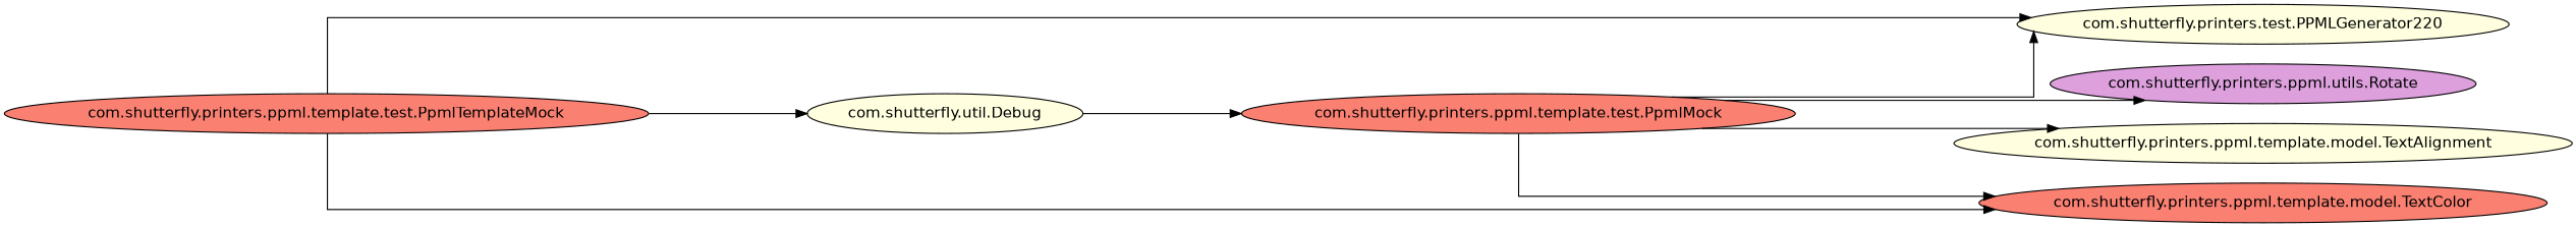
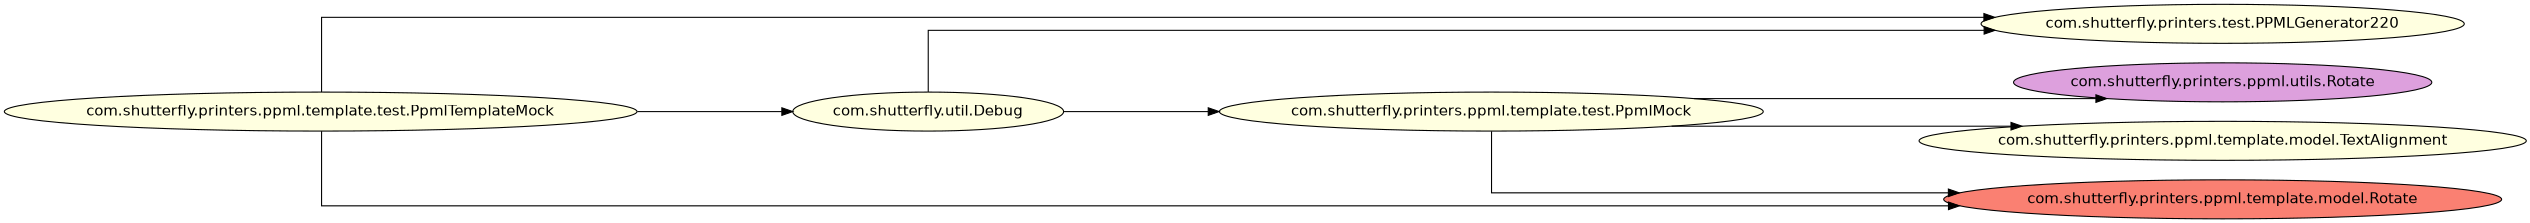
  digraph {
    concentrate=true
    fontname="DejaVu Sans"
    rankdir=LR
    ranksep=2.0
    splines=ortho
    node [fillcolor=lightyellow fontname="DejaVu Sans" style=filled]
    edge [fontname="DejaVu Sans"]
-   "com.shutterfly.printers.ppml.template.test.PpmlMock" [fillcolor=salmon]
+   "com.shutterfly.printers.ppml.template.test.PpmlMock"
    n2 [label="com.shutterfly.printers.test.PPMLGenerator220"]
    "com.shutterfly.printers.ppml.utils.Rotate" [fillcolor=plum]
    "com.shutterfly.printers.ppml.template.model.TextAlignment"
-   "com.shutterfly.printers.ppml.template.model.TextColor" [fillcolor=salmon]
+   "com.shutterfly.printers.ppml.template.model.TextColor" [fillcolor=salmon label="com.shutterfly.printers.ppml.template.model.Rotate"]
    "com.shutterfly.util.Debug"
-   "com.shutterfly.printers.ppml.template.test.PpmlTemplateMock" [fillcolor=salmon]
-   "com.shutterfly.printers.ppml.template.test.PpmlMock" -> n2
+   "com.shutterfly.printers.ppml.template.test.PpmlTemplateMock"
+   "com.shutterfly.util.Debug" -> n2
    "com.shutterfly.printers.ppml.template.test.PpmlMock" -> "com.shutterfly.printers.ppml.utils.Rotate"
    "com.shutterfly.printers.ppml.template.test.PpmlMock" -> "com.shutterfly.printers.ppml.template.model.TextAlignment"
    "com.shutterfly.printers.ppml.template.test.PpmlMock" -> "com.shutterfly.printers.ppml.template.model.TextColor"
    "com.shutterfly.util.Debug" -> "com.shutterfly.printers.ppml.template.test.PpmlMock"
    "com.shutterfly.printers.ppml.template.test.PpmlTemplateMock" -> n2
    "com.shutterfly.printers.ppml.template.test.PpmlTemplateMock" -> "com.shutterfly.printers.ppml.template.model.TextColor"
    "com.shutterfly.printers.ppml.template.test.PpmlTemplateMock" -> "com.shutterfly.util.Debug"
  }
